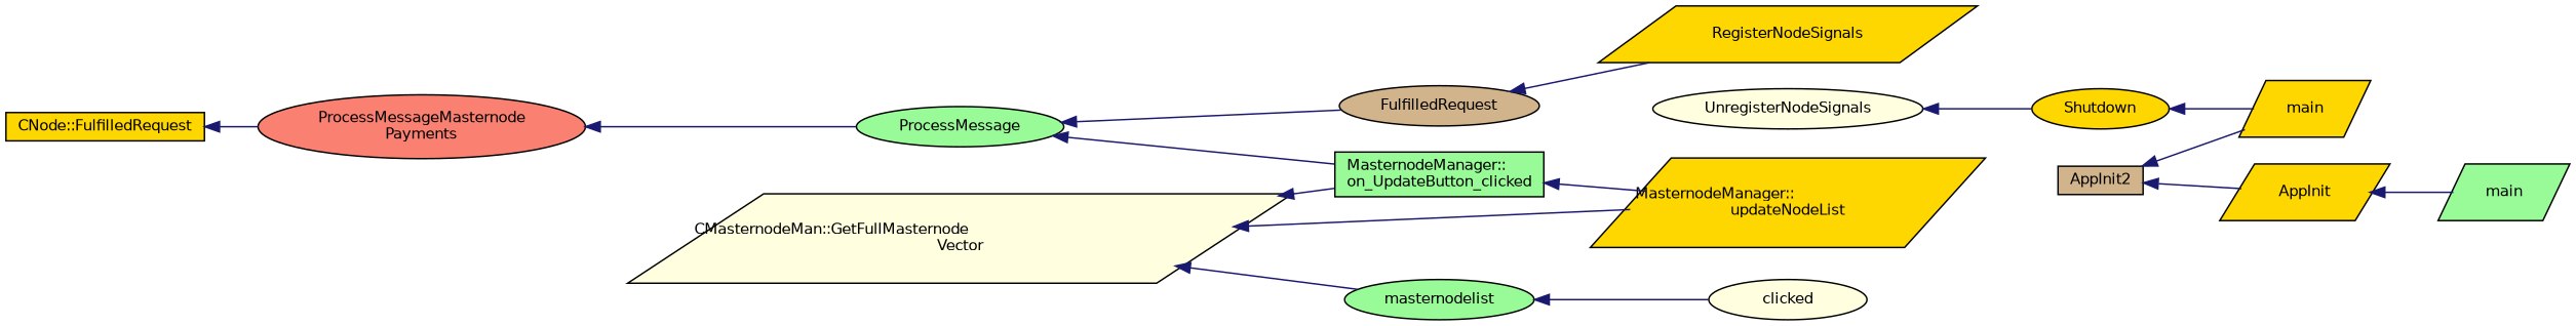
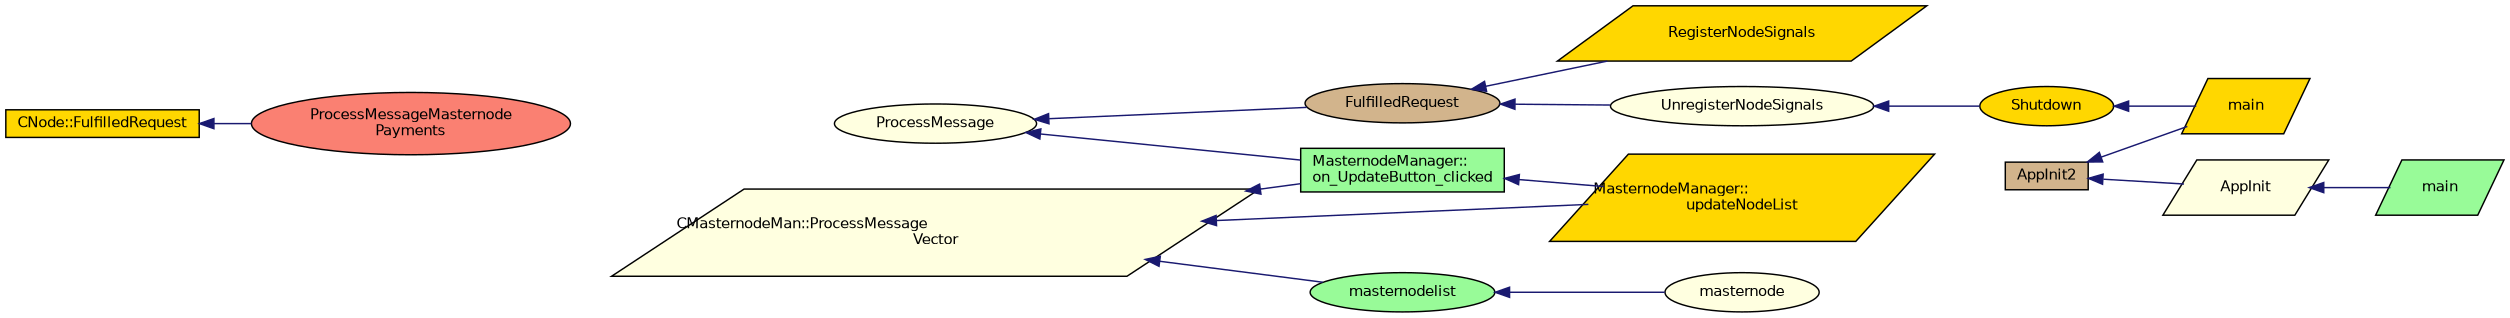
  digraph {
    rankdir=LR
    node [color=black fillcolor=gold fontname=Helvetica fontsize=10 shape=ellipse style=filled]
    edge [color=midnightblue dir=back fontname=Helvetica fontsize=10 labelfontname=Helvetica labelfontsize=10 style=solid]
    n1 [fontcolor=black height=0.2 label="CNode::FulfilledRequest" shape=box width=0.4]
    n2 [fillcolor=salmon height=0.2 label="ProcessMessageMasternode\lPayments" width=0.4]
-   n3 [fillcolor=palegreen height=0.2 label=ProcessMessage width=0.4]
+   n3 [fillcolor=lightyellow height=0.2 label=ProcessMessage width=0.4]
    n4 [fillcolor=tan height=0.2 label=FulfilledRequest width=0.4]
    n5 [fillcolor=palegreen height=0.2 label="MasternodeManager::\lon_UpdateButton_clicked" shape=box width=0.4]
    n6 [height=0.2 label=RegisterNodeSignals shape=parallelogram width=0.4]
    n7 [fillcolor=lightyellow height=0.2 label=UnregisterNodeSignals width=0.4]
-   n8 [fillcolor=lightyellow height=0.2 label="CMasternodeMan::GetFullMasternode\lVector" shape=parallelogram width=0.4]
+   n8 [fillcolor=lightyellow height=0.2 label="CMasternodeMan::ProcessMessage\lVector" shape=parallelogram width=0.4]
    n9 [height=0.2 label="MasternodeManager::\lupdateNodeList" shape=parallelogram width=0.4]
    n10 [fillcolor=palegreen height=0.2 label=masternodelist width=0.4]
    n11 [height=0.2 label=Shutdown width=0.4]
    n12 [fillcolor=tan height=0.2 label=AppInit2 shape=box width=0.4]
-   n13 [height=0.2 label=AppInit shape=parallelogram width=0.4]
+   n13 [fillcolor=lightyellow height=0.2 label=AppInit shape=parallelogram width=0.4]
    n14 [height=0.2 label=main shape=parallelogram width=0.4]
    n15 [fillcolor=palegreen height=0.2 label=main shape=parallelogram width=0.4]
-   n16 [fillcolor=lightyellow height=0.2 label=clicked width=0.4]
+   n16 [fillcolor=lightyellow height=0.2 label=masternode width=0.4]
    n1 -> n2
-   n2 -> n3
    n3 -> n4
    n3 -> n5
    n4 -> n6
+   n4 -> n7
    n5 -> n9
    n7 -> n11
    n8 -> n5
    n8 -> n9
    n8 -> n10
    n10 -> n16
    n11 -> n14
    n12 -> n13
    n12 -> n14
    n13 -> n15
  }
